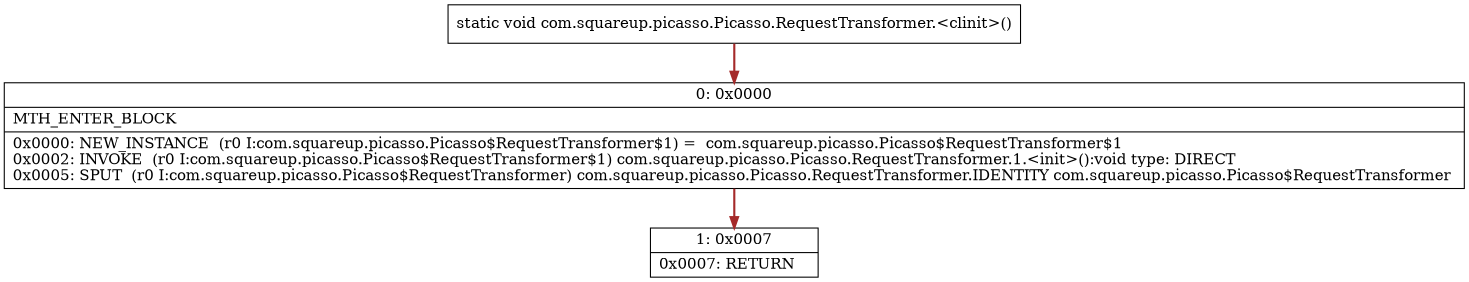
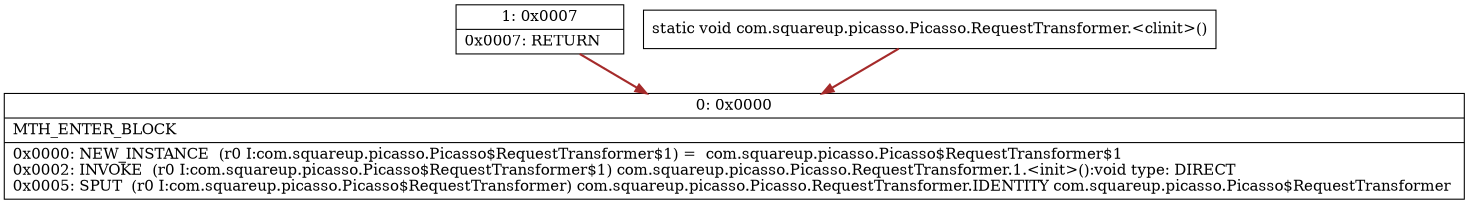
  digraph {
    node [shape=record]
    edge [color=brown style=bold]
    n1 [label="{0\:\ 0x0000|MTH_ENTER_BLOCK\l|0x0000: NEW_INSTANCE  (r0 I:com.squareup.picasso.Picasso$RequestTransformer$1) =  com.squareup.picasso.Picasso$RequestTransformer$1 \l0x0002: INVOKE  (r0 I:com.squareup.picasso.Picasso$RequestTransformer$1) com.squareup.picasso.Picasso.RequestTransformer.1.\<init\>():void type: DIRECT \l0x0005: SPUT  (r0 I:com.squareup.picasso.Picasso$RequestTransformer) com.squareup.picasso.Picasso.RequestTransformer.IDENTITY com.squareup.picasso.Picasso$RequestTransformer \l}"]
    n2 [label="{1\:\ 0x0007|0x0007: RETURN   \l}"]
    n3 [label="{static void com.squareup.picasso.Picasso.RequestTransformer.\<clinit\>() }"]
-   n1 -> n2
+   n2 -> n1
    n3 -> n1
  }
